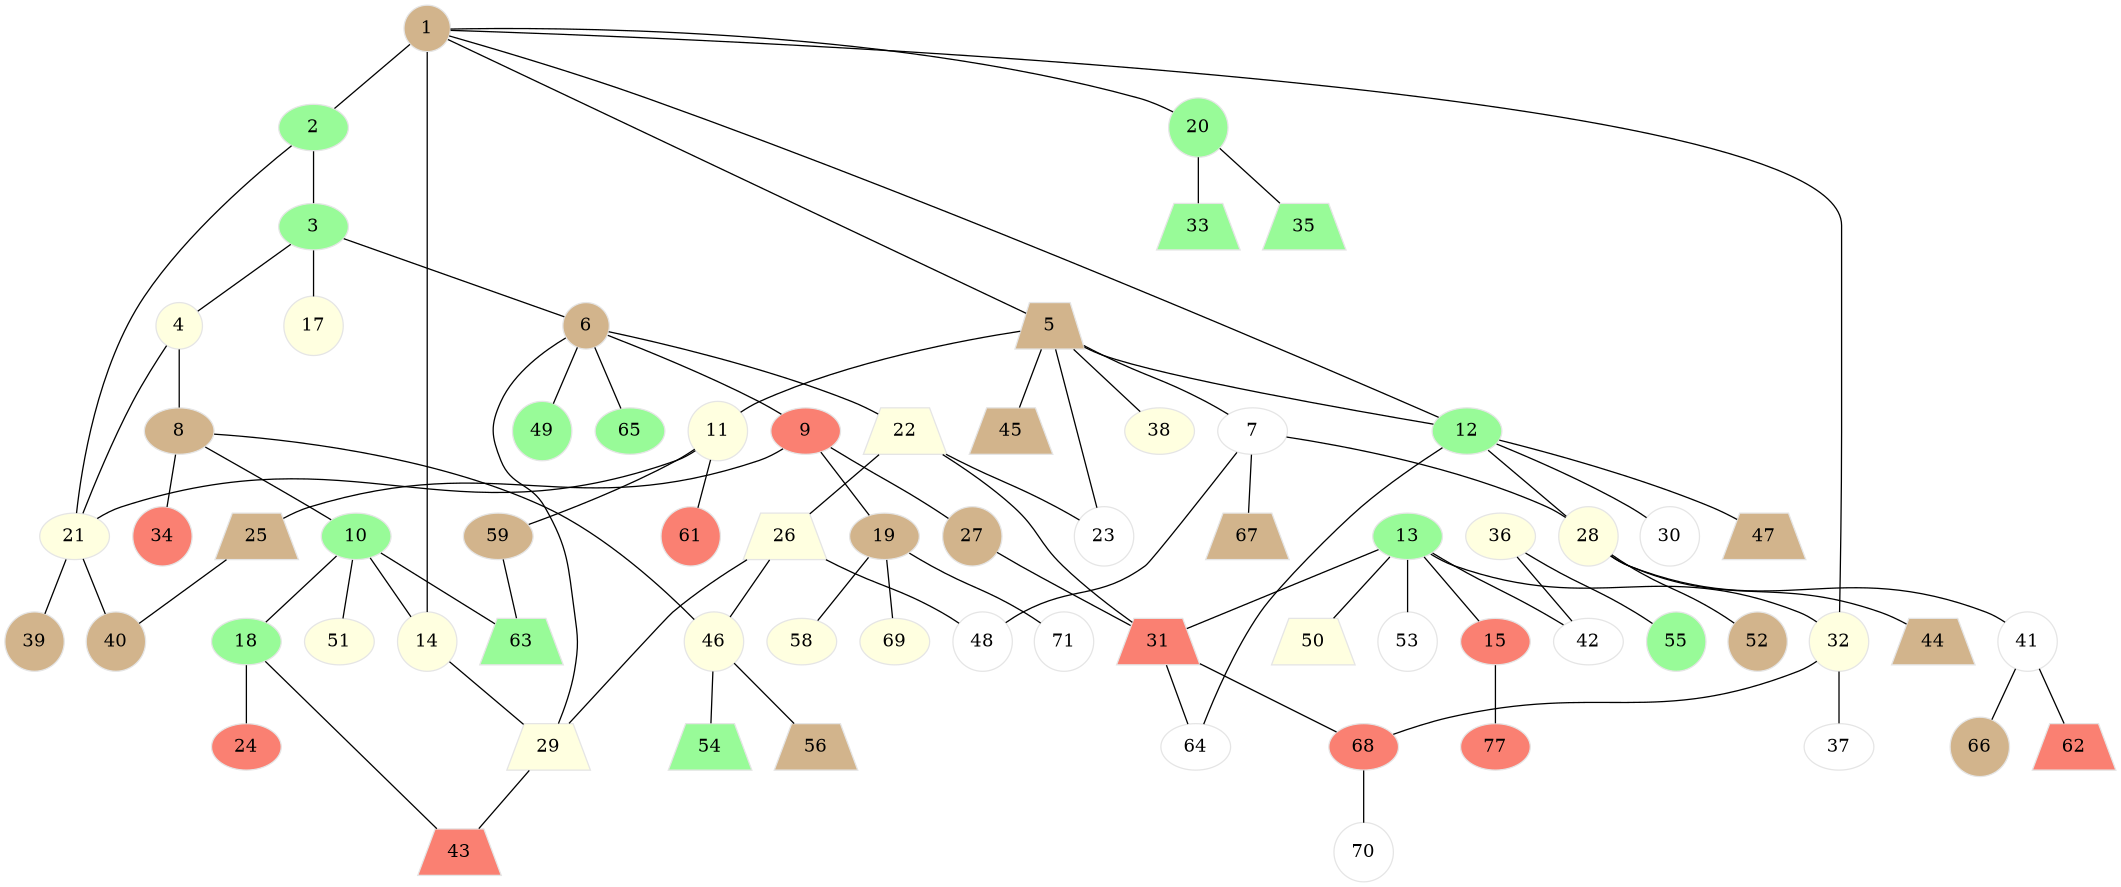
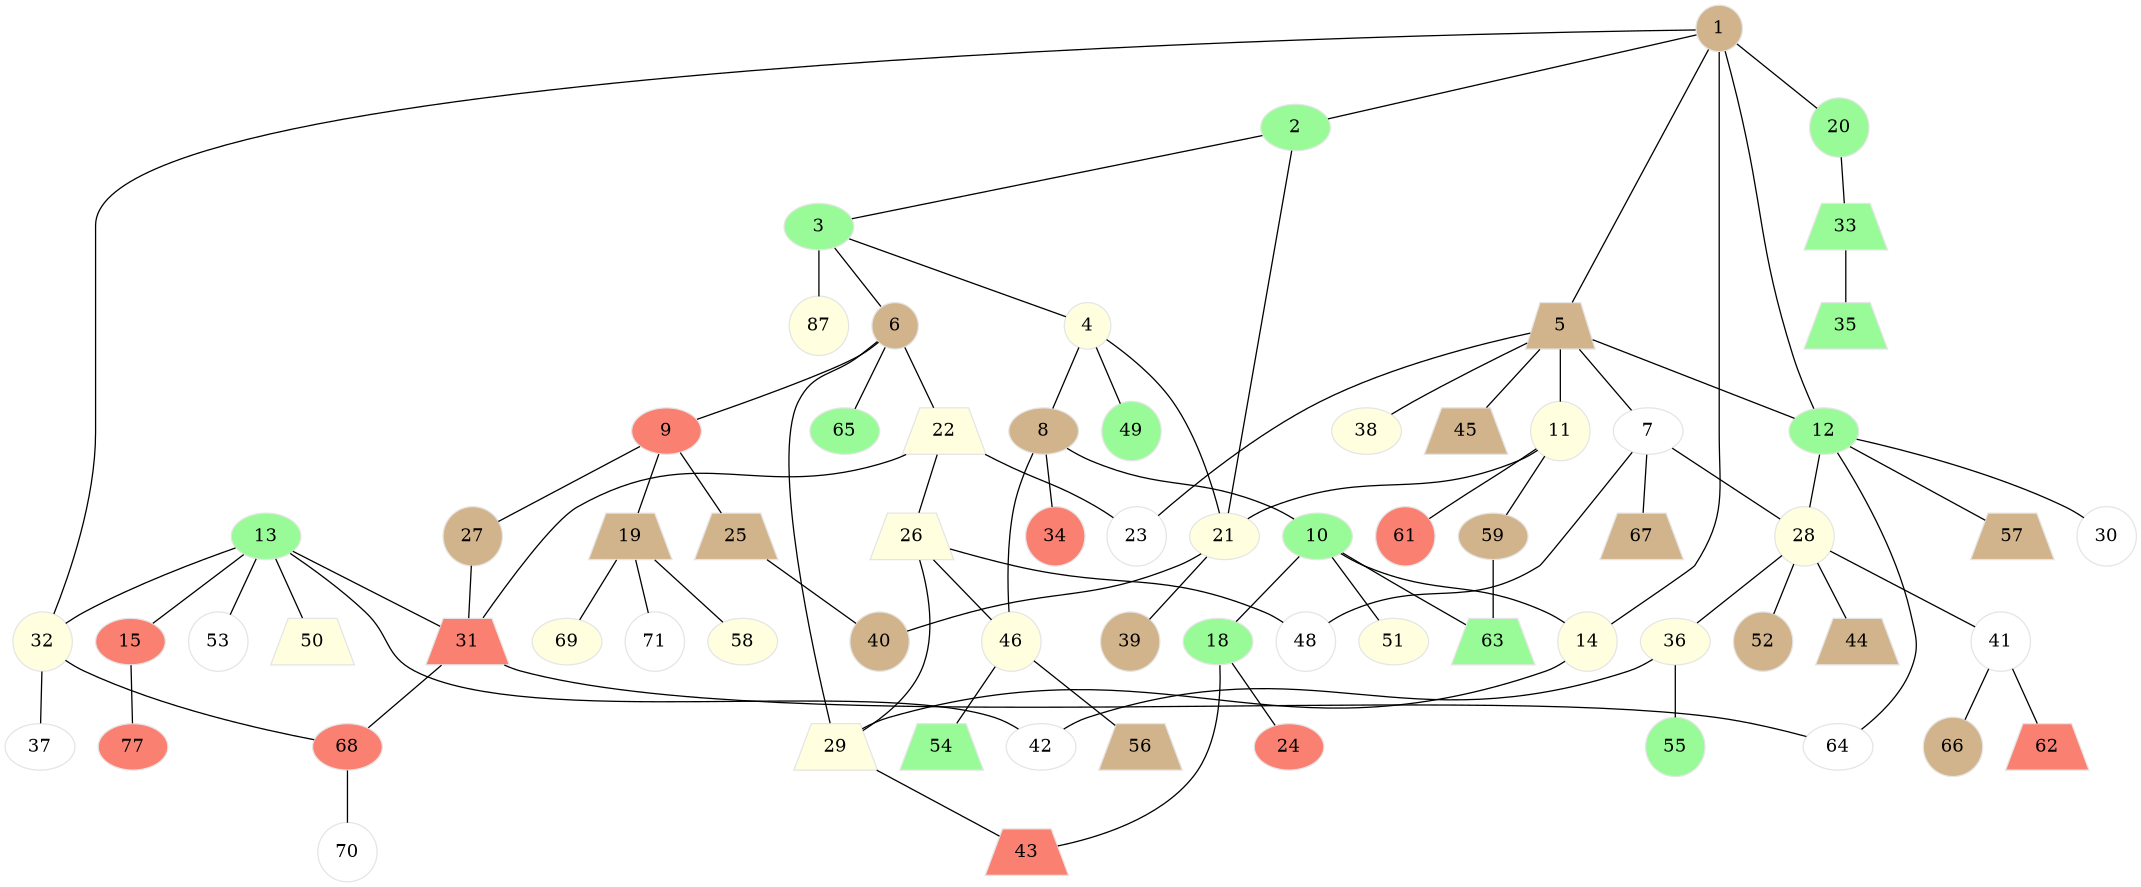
  graph {
    node [color=gray90 fillcolor=tan shape=circle style=filled]
    edge [weight=1.0]
    2 [fillcolor=palegreen shape=ellipse]
    1
    5 [shape=trapezium]
    12 [fillcolor=palegreen shape=ellipse]
    14 [fillcolor=lightyellow]
    20 [fillcolor=palegreen]
    32 [fillcolor=lightyellow]
    3 [fillcolor=palegreen shape=ellipse]
    21 [fillcolor=lightyellow shape=ellipse]
    7 [fillcolor=white shape=ellipse]
    11 [fillcolor=lightyellow]
    23 [fillcolor=white]
    38 [fillcolor=lightyellow shape=ellipse]
    45 [shape=trapezium]
    28 [fillcolor=lightyellow]
    30 [fillcolor=white]
-   47 [shape=trapezium]
+   47 [shape=trapezium label=57]
    64 [fillcolor=white shape=ellipse]
    29 [fillcolor=lightyellow shape=trapezium]
    33 [fillcolor=palegreen shape=trapezium]
    68 [fillcolor=salmon shape=ellipse]
    37 [fillcolor=white shape=ellipse]
    4 [fillcolor=lightyellow]
    6
-   17 [fillcolor=lightyellow]
+   17 [fillcolor=lightyellow label=87]
    39
    40
    8 [shape=ellipse]
    9 [fillcolor=salmon shape=ellipse]
    22 [fillcolor=lightyellow shape=trapezium]
    49 [fillcolor=palegreen]
    65 [fillcolor=palegreen shape=ellipse]
    10 [fillcolor=palegreen shape=ellipse]
    34 [fillcolor=salmon]
    46 [fillcolor=lightyellow]
    48 [fillcolor=white]
    67 [shape=trapezium]
    59 [shape=ellipse]
    61 [fillcolor=salmon]
-   19 [shape=ellipse]
+   19 [shape=trapezium]
    25 [shape=trapezium]
    27
    13 [fillcolor=palegreen shape=ellipse]
    15 [fillcolor=salmon shape=ellipse]
    31 [fillcolor=salmon shape=trapezium]
    42 [fillcolor=white shape=ellipse]
    50 [fillcolor=lightyellow shape=trapezium]
    53 [fillcolor=white]
    26 [fillcolor=lightyellow shape=trapezium]
    43 [fillcolor=salmon shape=trapezium]
    36 [fillcolor=lightyellow shape=ellipse]
    41 [fillcolor=white]
    44 [shape=trapezium]
    52
    18 [fillcolor=palegreen shape=ellipse]
    51 [fillcolor=lightyellow shape=ellipse]
    63 [fillcolor=palegreen shape=trapezium]
    54 [fillcolor=palegreen shape=trapezium]
    56 [shape=trapezium]
    58 [fillcolor=lightyellow shape=ellipse]
    69 [fillcolor=lightyellow shape=ellipse]
    71 [fillcolor=white]
    24 [fillcolor=salmon shape=ellipse]
    n64 [fillcolor=salmon label=77 shape=ellipse]
    35 [fillcolor=palegreen shape=trapezium]
    55 [fillcolor=palegreen]
    62 [fillcolor=salmon shape=trapezium]
    66
    70 [fillcolor=white]
    2 -- 3
    2 -- 21
    1 -- 2
    1 -- 5
    1 -- 12
    1 -- 14 [weight=6.0]
    1 -- 20
    1 -- 32
    5 -- 12
    5 -- 7
    5 -- 11
    5 -- 23
    5 -- 38
    5 -- 45
    12 -- 28
    12 -- 30
    12 -- 47
    12 -- 64
    14 -- 29
    20 -- 33
    32 -- 68
    32 -- 37
    3 -- 4
    3 -- 6
    3 -- 17 [weight=7.0]
    21 -- 39
    21 -- 40 [weight=2.0]
    7 -- 28
    7 -- 48
    7 -- 67
    11 -- 21
    11 -- 59
    11 -- 61
+   28 -- 36
    28 -- 41
    28 -- 44
    28 -- 52
    29 -- 43
-   20 -- 35
+   33 -- 35
    68 -- 70
    4 -- 21
    4 -- 8
    6 -- 29
    6 -- 9
    6 -- 22
-   6 -- 49
+   4 -- 49
    6 -- 65
    8 -- 10
    8 -- 34 [weight=4.0]
    8 -- 46
    9 -- 19
    9 -- 25
    9 -- 27
    22 -- 23
    22 -- 31
    22 -- 26 [weight=4.0]
    10 -- 14
    10 -- 18
    10 -- 51
    10 -- 63
    46 -- 54
    46 -- 56
    59 -- 63
    19 -- 58
    19 -- 69
    19 -- 71
    25 -- 40
    27 -- 31
    13 -- 32
    13 -- 15
    13 -- 31
    13 -- 42
    13 -- 50
    13 -- 53
    15 -- n64
    31 -- 64
    31 -- 68
    26 -- 29
    26 -- 46
    26 -- 48
    36 -- 42
    36 -- 55
    41 -- 62
    41 -- 66
    18 -- 43
    18 -- 24
  }
